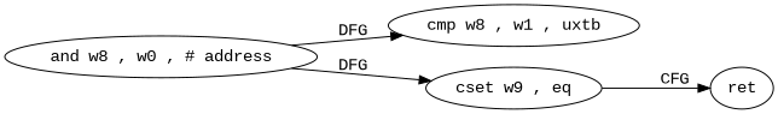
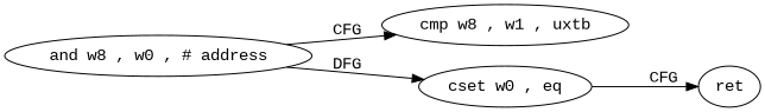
  digraph {
    fontname="Liberation Mono"
    rankdir=LR
    node [fontname="Liberation Mono"]
    edge [fontname="Liberation Mono"]
    n1 [label="and w8 , w0 , # address"]
    n2 [label="cmp w8 , w1 , uxtb"]
-   n3 [label="cset w9 , eq"]
+   n3 [label="cset w0 , eq"]
    n4 [label=ret]
-   n1 -> n2 [label=DFG]
+   n1 -> n2 [label=CFG]
    n1 -> n3 [label=DFG]
    n3 -> n4 [label=CFG]
  }
